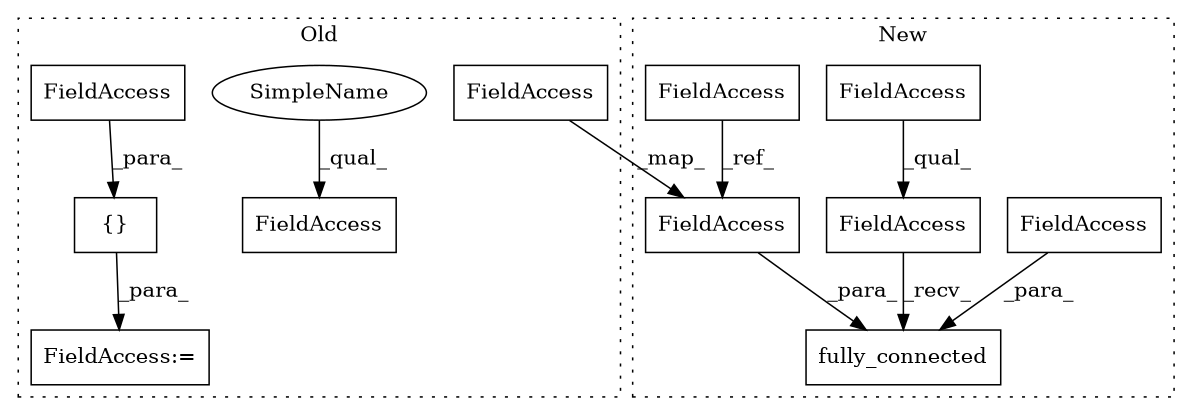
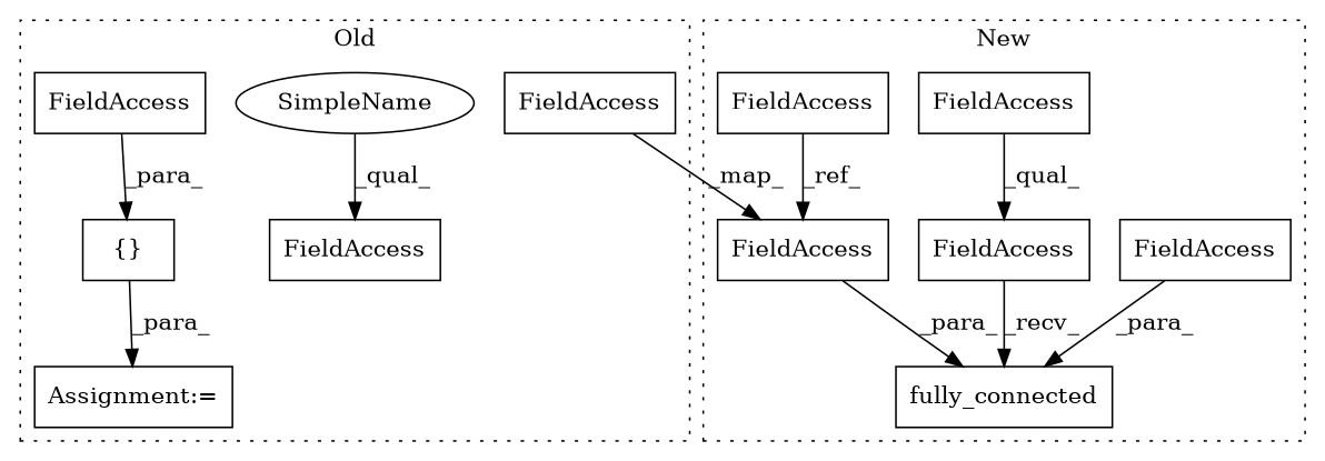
  digraph {
    node [a=22 l=11 s=9551 shape=box]
    n1 [a=4 l="1,1" label="{}" s="9919,9945"]
    n2 [l=7 label=FieldAccess]
-   n3 [a=7 l=1 label="FieldAccess:=" s=9901]
+   n3 [a=7 l=1 label="Assignment:=" s=9901]
    n4 [a=42 l=4 label=SimpleName shape=ellipse]
    n5 [l=19 label=FieldAccess s=9926]
    n6 [label=FieldAccess s=9712]
    n7 [a=32 l="16,1" label=fully_connected s="9619,9767"]
    n8 [l=25 label=FieldAccess s=9593]
    n9 [l=15 label=FieldAccess s=9677]
    n10 [l=18 label=FieldAccess s=9593]
    n11 [label=FieldAccess s=9330]
    n12 [label=FieldAccess s=9635]
    subgraph cluster_1 {
      label=Old
      style=dotted
      n1
      n2
      n3
      n4
      n5
      n6
    }
    subgraph cluster_2 {
      label=New
      style=dotted
      n7
      n8
      n9
      n10
      n11
      n12
    }
    n1 -> n3 [label=_para_]
    n4 -> n2 [label=_qual_]
    n5 -> n1 [label=_para_]
    n6 -> n12 [label=_map_]
    n8 -> n7 [label=_recv_]
    n9 -> n7 [label=_para_]
    n10 -> n8 [label=_qual_]
    n11 -> n12 [label=_ref_]
    n12 -> n7 [label=_para_]
  }
